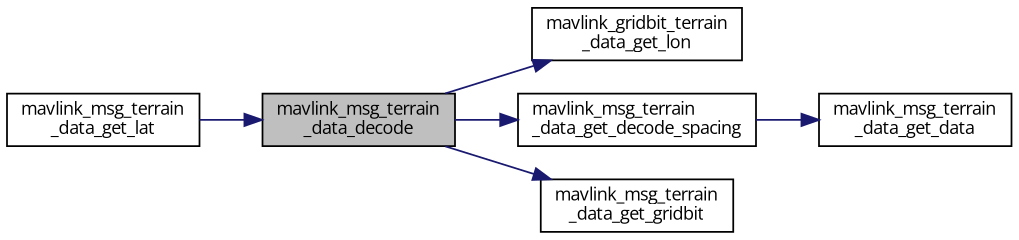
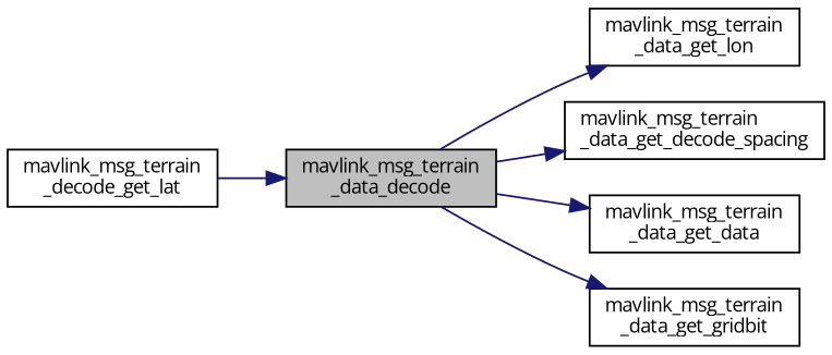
  digraph {
    fontname="Open Sans"
    rankdir=LR
    node [color=black fillcolor=white fontname="Open Sans" fontsize=10 shape=record style=filled]
    edge [color=midnightblue fontname="Open Sans" fontsize=10 labelfontname=Helvetica labelfontsize=10 style=solid]
    n1 [fillcolor=grey75 fontcolor=black height=0.2 label="mavlink_msg_terrain\l_data_decode" width=0.4]
-   n2 [height=0.2 label="mavlink_gridbit_terrain\l_data_get_lon" width=0.4]
+   n2 [height=0.2 label="mavlink_msg_terrain\l_data_get_lon" width=0.4]
    n3 [height=0.2 label="mavlink_msg_terrain\l_data_get_decode_spacing" width=0.4]
    n4 [height=0.2 label="mavlink_msg_terrain\l_data_get_data" width=0.4]
    n5 [height=0.2 label="mavlink_msg_terrain\l_data_get_gridbit" width=0.4]
-   n6 [height=0.2 label="mavlink_msg_terrain\l_data_get_lat" width=0.4]
+   n6 [height=0.2 label="mavlink_msg_terrain\l_decode_get_lat" width=0.4]
    n1 -> n2
    n1 -> n3
-   n3 -> n4
+   n1 -> n4
    n1 -> n5
    n6 -> n1
  }
